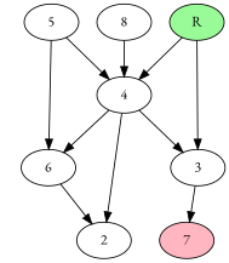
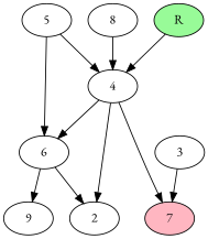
  digraph {
    fontname="EB Garamond"
    node [fillcolor=white fontname="EB Garamond" style=filled]
    edge [fontname="EB Garamond"]
    7 [fillcolor=lightpink]
    3
    4
    2
    6
    5
+   9
    8
    R [fillcolor=palegreen]
    3 -> 7
-   4 -> 3
+   4 -> 7
    4 -> 2
    4 -> 6
    6 -> 2
+   6 -> 9
    5 -> 4
    5 -> 6
    8 -> 4
-   R -> 3
    R -> 4
  }
